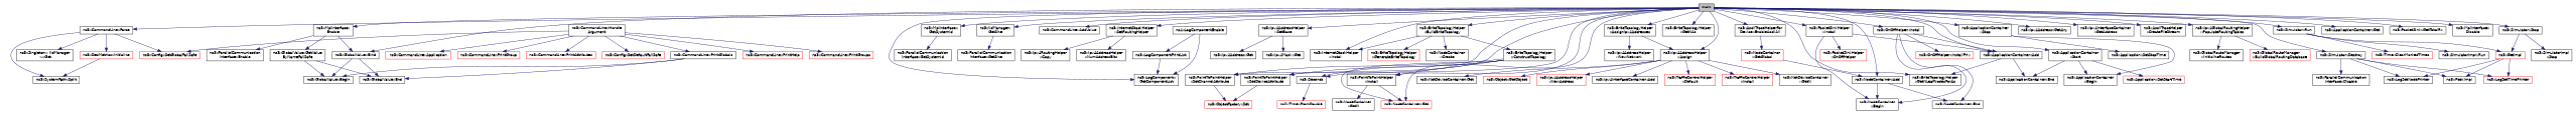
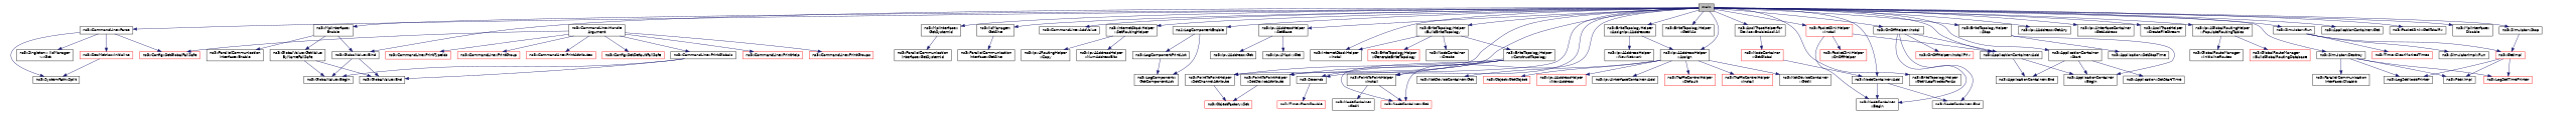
  digraph {
    rankdir=TB
    node [color=black fillcolor=white fontname=Helvetica fontsize=10 shape=record style=filled]
    edge [color=midnightblue fontname=Helvetica fontsize=10 labelfontname=Helvetica labelfontsize=10 style=solid]
    n1 [fillcolor=grey75 fontcolor=black height=0.2 label=main width=0.4]
    n2 [height=0.2 label="ns3::MpiInterface::\lEnable" width=0.4]
    n3 [height=0.2 label="ns3::GlobalValue::Bind" width=0.4]
    n4 [height=0.2 label="ns4::LogComponentEnable" width=0.4]
    n5 [height=0.2 label="ns3::MpiInterface::\lGetSystemId" width=0.4]
    n6 [height=0.2 label="ns3::IidManager::\lGetSize" width=0.4]
    n7 [height=0.2 label="ns3::CommandLine::AddValue" width=0.4]
    n8 [height=0.2 label="ns3::CommandLine::Parse" width=0.4]
    n9 [height=0.2 label="ns3::InternetStackHelper\l::SetRoutingHelper" width=0.4]
    n10 [height=0.2 label="ns3::Ipv4AddressHelper\l::SetBase" width=0.4]
    n11 [height=0.2 label="ns3::BriteTopologyHelper\l::BuildBriteTopology" width=0.4]
    n12 [height=0.2 label="ns3::InternetStackHelper\l::Install" width=0.4]
    n13 [height=0.2 label="ns3::PointToPointHelper\l::SetChannelAttribute" width=0.4]
    n14 [height=0.2 label="ns3::Seconds" width=0.4]
    n15 [height=0.2 label="ns3::PointToPointHelper\l::SetDeviceAttribute" width=0.4]
    n16 [height=0.2 label="ns3::PointToPointHelper\l::Install" width=0.4]
    n17 [color=red height=0.2 label="ns3::NodeContainer::Get" width=0.4]
    n18 [height=0.2 label="ns3::BriteTopologyHelper\l::AssignIpv4Addresses" width=0.4]
    n19 [height=0.2 label="ns3::Ipv4AddressHelper\l::Assign" width=0.4]
    n20 [height=0.2 label="ns3::BriteTopologyHelper\l::GetNAs" width=0.4]
    n21 [height=0.2 label="ns3::NodeContainer::Add" width=0.4]
    n22 [height=0.2 label="ns3::BriteTopologyHelper\l::GetNLeafNodesForAs" width=0.4]
    n23 [height=0.2 label="ns3::Ipv4GlobalRoutingHelper\l::PopulateRoutingTables" width=0.4]
    n24 [height=0.2 label="ns3::Ipv4Address::GetAny" width=0.4]
    n25 [height=0.2 label="ns3::ApplicationContainer::Add" width=0.4]
-   n26 [height=0.2 label="ns3::PacketSinkHelper\l::Install" width=0.4]
+   n26 [color=red height=0.2 label="ns3::PacketSinkHelper\l::Install" width=0.4]
    n27 [height=0.2 label="ns3::ApplicationContainer\l::Start" width=0.4]
-   n28 [height=0.2 label="ns3::ApplicationContainer\l::Stop" width=0.4]
+   n28 [height=0.2 label="ns3::BriteTopologyHelper\l::Stop" width=0.4]
    n29 [height=0.2 label="ns3::Ipv4InterfaceContainer\l::GetAddress" width=0.4]
    n30 [height=0.2 label="ns3::OnOffHelper::Install" width=0.4]
    n31 [height=0.2 label="ns3::AsciiTraceHelperFor\lDevice::EnableAsciiAll" width=0.4]
    n32 [height=0.2 label="ns3::AsciiTraceHelper\l::CreateFileStream" width=0.4]
    n33 [height=0.2 label="ns3::Simulator::Stop" width=0.4]
    n34 [height=0.2 label="ns3::Simulator::Run" width=0.4]
    n35 [height=0.2 label="ns3::Simulator::Destroy" width=0.4]
    n36 [height=0.2 label="ns3::ApplicationContainer::Get" width=0.4]
    n37 [height=0.2 label="ns3::PacketSink::GetTotalRx" width=0.4]
    n38 [height=0.2 label="ns3::MpiInterface::\lDisable" width=0.4]
    n39 [height=0.2 label="ns3::GlobalValue::GetValue\lByNameFailSafe" width=0.4]
    n40 [height=0.2 label="ns3::ParallelCommunication\lInterface::Enable" width=0.4]
    n41 [height=0.2 label="ns3::GlobalValue::Begin" width=0.4]
    n42 [height=0.2 label="ns3::GlobalValue::End" width=0.4]
    n43 [height=0.2 label="ns3::LogComponent::\lGetComponentList" width=0.4]
    n44 [height=0.2 label="ns3::LogComponentPrintList" width=0.4]
    n45 [height=0.2 label="ns3::ParallelCommunication\lInterface::GetSystemId" width=0.4]
    n46 [height=0.2 label="ns3::ParallelCommunication\lInterface::GetSize" width=0.4]
    n47 [height=0.2 label="ns3::SystemPath::Split" width=0.4]
    n48 [height=0.2 label="ns3::Singleton\< IidManager\l \>::Get" width=0.4]
    n49 [color=red height=0.2 label="ns3::DesMetrics::Initialize" width=0.4]
    n50 [color=red height=0.2 label="ns3::Config::SetGlobalFailSafe" width=0.4]
    n51 [height=0.2 label="ns3::Ipv4RoutingHelper\l::Copy" width=0.4]
    n52 [height=0.2 label="ns3::Ipv4AddressHelper\l::NumAddressBits" width=0.4]
    n53 [height=0.2 label="ns3::Ipv4Address::Get" width=0.4]
    n54 [height=0.2 label="ns3::Ipv4Mask::Get" width=0.4]
    n55 [color=red height=0.2 label="ns3::BriteTopologyHelper\l::GenerateBriteTopology" width=0.4]
    n56 [height=0.2 label="ns3::NodeContainer\l::Create" width=0.4]
    n57 [height=0.2 label="ns3::BriteTopologyHelper\l::ConstructTopology" width=0.4]
    n58 [color=red height=0.2 label="ns3::ObjectFactory::Set" width=0.4]
    n59 [color=red height=0.2 label="ns2::Time::FromDouble" width=0.4]
    n60 [height=0.2 label="ns3::NodeContainer\l::GetN" width=0.4]
    n61 [height=0.2 label="ns3::Ipv4AddressHelper\l::NewNetwork" width=0.4]
    n62 [height=0.2 label="ns3::NetDeviceContainer\l::GetN" width=0.4]
    n63 [height=0.2 label="ns3::NetDeviceContainer::Get" width=0.4]
    n64 [color=red height=0.2 label="ns3::Object::GetObject" width=0.4]
    n65 [color=red height=0.2 label="ns3::Ipv4AddressHelper\l::NewAddress" width=0.4]
    n66 [height=0.2 label="ns3::Ipv4InterfaceContainer::Add" width=0.4]
    n67 [color=red height=0.2 label="ns3::TrafficControlHelper\l::Default" width=0.4]
    n68 [color=red height=0.2 label="ns3::TrafficControlHelper\l::Install" width=0.4]
    n69 [height=0.2 label="ns3::NodeContainer\l::Begin" width=0.4]
    n70 [height=0.2 label="ns3::NodeContainer::End" width=0.4]
    n71 [color=red height=0.2 label="ns3::GlobalRouteManager\l::BuildGlobalRoutingDatabase" width=0.4]
    n72 [height=0.2 label="ns3::GlobalRouteManager\l::InitializeRoutes" width=0.4]
    n73 [height=0.2 label="ns3::ApplicationContainer\l::Begin" width=0.4]
    n74 [height=0.2 label="ns3::ApplicationContainer::End" width=0.4]
    n75 [color=red height=0.2 label="ns3::PacketSinkHelper\l::OnOffHelper" width=0.4]
-   n76 [color=red height=0.2 label="ns3::Application::SetStartTime" width=0.4]
+   n76 [height=0.2 label="ns3::Application::SetStartTime" width=0.4]
    n77 [height=0.2 label="ns3::Application::SetStopTime" width=0.4]
    n78 [color=red height=0.2 label="ns3::OnOffHelper::InstallPriv" width=0.4]
    n79 [color=red height=0.2 label="ns3::NodeContainer\l::GetGlobal" width=0.4]
    n80 [color=red height=0.2 label="ns3::GetImpl" width=0.4]
-   n81 [height=0.2 label="ns3::SimulatorImpl\l::Stop" width=0.4]
    n82 [color=red height=0.2 label="ns3::Time::ClearMarkedTimes" width=0.4]
    n83 [height=0.2 label="ns3::SimulatorImpl::Run" width=0.4]
    n84 [height=0.2 label="ns3::PeekImpl" width=0.4]
    n85 [color=red height=0.2 label="ns3::LogSetTimePrinter" width=0.4]
    n86 [height=0.2 label="ns3::LogSetNodePrinter" width=0.4]
    n87 [height=0.2 label="ns3::ParallelCommunication\lInterface::Disable" width=0.4]
    n88 [height=0.2 label="ns3::CommandLine::Handle\lArgument" width=0.4]
    n89 [color=red height=0.2 label="ns3::CommandLine::PrintHelp" width=0.4]
    n90 [color=red height=0.2 label="ns3::CommandLine::PrintGroups" width=0.4]
-   n91 [color=red height=0.2 label="ns3::CommandLine::Application" width=0.4]
+   n91 [color=red height=0.2 label="ns3::CommandLine::PrintTypeIds" width=0.4]
    n92 [height=0.2 label="ns3::CommandLine::PrintGlobals" width=0.4]
    n93 [color=red height=0.2 label="ns3::CommandLine::PrintGroup" width=0.4]
    n94 [color=red height=0.2 label="ns3::CommandLine::PrintAttributes" width=0.4]
    n95 [color=red height=0.2 label="ns3::Config::SetDefaultFailSafe" width=0.4]
    n1 -> n2
    n1 -> n3
-   n1 -> n43
+   n1 -> n4
    n1 -> n5
    n1 -> n6
    n1 -> n7
    n1 -> n8
    n1 -> n9
    n1 -> n10
    n1 -> n11
    n1 -> n12
    n1 -> n13
    n1 -> n14
    n1 -> n15
    n1 -> n16
    n1 -> n17
    n1 -> n18
    n1 -> n19
    n1 -> n20
    n1 -> n21
    n1 -> n22
    n1 -> n23
    n1 -> n24
    n1 -> n25
    n1 -> n26
    n1 -> n27
    n1 -> n28
    n1 -> n29
    n1 -> n30
    n1 -> n31
    n1 -> n32
    n1 -> n33
    n1 -> n34
    n1 -> n35
    n1 -> n36
    n1 -> n37
    n1 -> n38
    n2 -> n3
    n2 -> n39
    n2 -> n40
    n3 -> n41
    n3 -> n42
    n4 -> n43
    n4 -> n44
    n5 -> n45
    n6 -> n46
    n8 -> n47
    n8 -> n48
    n8 -> n49
    n8 -> n50
    n9 -> n51
    n9 -> n52
    n10 -> n53
    n10 -> n54
    n11 -> n12
    n11 -> n55
    n11 -> n56
    n11 -> n57
    n13 -> n58
    n14 -> n59
    n15 -> n58
    n16 -> n17
    n16 -> n60
    n18 -> n19
    n18 -> n61
    n19 -> n62
    n19 -> n63
    n19 -> n64
    n19 -> n65
    n19 -> n66
    n19 -> n67
    n19 -> n68
    n21 -> n69
    n21 -> n70
    n23 -> n71
    n23 -> n72
-   n25 -> n22
+   n25 -> n73
    n25 -> n74
    n26 -> n25
    n26 -> n69
    n26 -> n75
    n27 -> n73
    n27 -> n74
    n27 -> n76
    n28 -> n73
    n28 -> n77
    n30 -> n25
    n30 -> n69
    n30 -> n70
    n30 -> n78
    n31 -> n79
    n33 -> n80
-   n33 -> n81
    n34 -> n80
    n34 -> n82
    n34 -> n83
    n35 -> n84
    n35 -> n85
    n35 -> n86
    n35 -> n87
    n39 -> n41
    n39 -> n42
    n44 -> n43
    n49 -> n47
    n57 -> n13
    n57 -> n14
    n57 -> n15
    n57 -> n16
    n57 -> n17
    n79 -> n21
    n80 -> n84
    n80 -> n85
    n80 -> n86
    n88 -> n50
    n88 -> n89
    n88 -> n90
    n88 -> n91
    n88 -> n92
    n88 -> n93
    n88 -> n94
    n88 -> n95
    n92 -> n41
    n92 -> n42
  }
